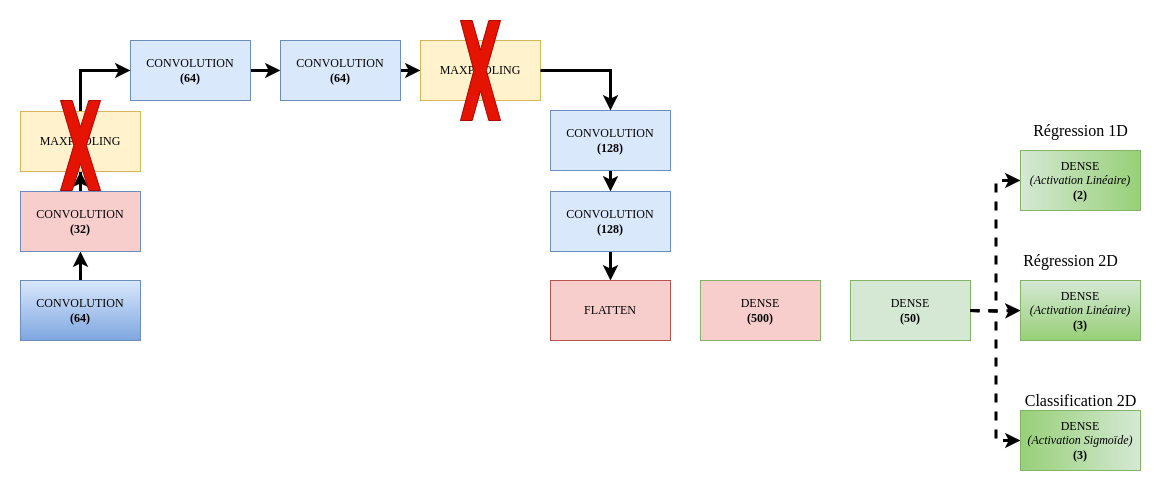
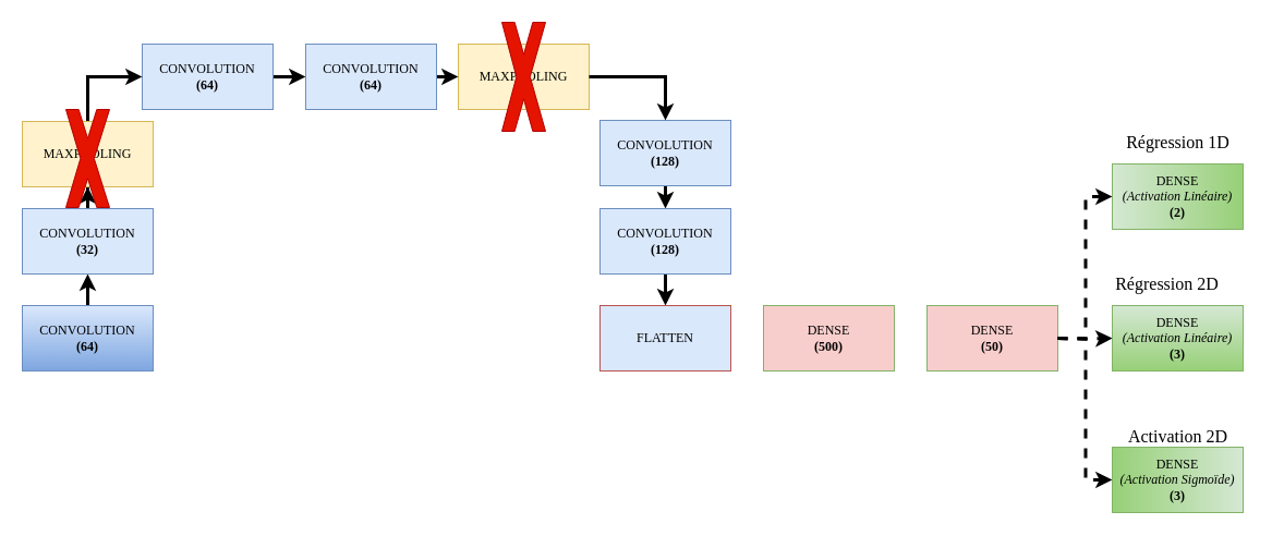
  <mxCell id="0" />
  <mxCell id="1" parent="0" />
  <mxCell id="2" value="&lt;font face=&quot;iwona&quot;&gt;MAXPOOLING&lt;/font&gt;" style="rounded=0;whiteSpace=wrap;html=1;rotation=0;fillColor=#fff2cc;strokeColor=#d6b656;" parent="1" vertex="1"><mxGeometry x="420" y="40" width="120" height="60" as="geometry" /></mxCell>
  <mxCell id="3" style="edgeStyle=orthogonalEdgeStyle;rounded=0;orthogonalLoop=1;jettySize=auto;html=1;exitX=0.5;exitY=0;exitDx=0;exitDy=0;entryX=0.5;entryY=1;entryDx=0;entryDy=0;strokeWidth=3;" parent="1" source="4" target="6" edge="1"><mxGeometry relative="1" as="geometry" /></mxCell>
  <mxCell id="4" value="&lt;font face=&quot;Iwona&quot;&gt;CONVOLUTION&lt;br&gt;&lt;b&gt;(64)&lt;/b&gt;&lt;br&gt;&lt;/font&gt;" style="rounded=0;whiteSpace=wrap;html=1;rotation=0;fillColor=#dae8fc;strokeColor=#6c8ebf;gradientColor=#7ea6e0;" parent="1" vertex="1"><mxGeometry x="20" y="280" width="120" height="60" as="geometry" /></mxCell>
  <mxCell id="5" style="edgeStyle=orthogonalEdgeStyle;rounded=0;orthogonalLoop=1;jettySize=auto;html=1;exitX=0.5;exitY=0;exitDx=0;exitDy=0;strokeWidth=3;" parent="1" source="6" edge="1" target="20"><mxGeometry relative="1" as="geometry"><mxPoint x="80" y="174" as="targetPoint" /></mxGeometry></mxCell>
- <mxCell id="6" value="&lt;span style=&quot;font-family: &amp;#34;iwona&amp;#34;&quot;&gt;CONVOLUTION&lt;/span&gt;&lt;font face=&quot;Iwona&quot;&gt;&lt;br&gt;&lt;b&gt;(32)&lt;/b&gt;&lt;br&gt;&lt;/font&gt;" style="rounded=0;whiteSpace=wrap;html=1;rotation=0;fillColor=#f8cecc;strokeColor=#6c8ebf;" parent="1" vertex="1"><mxGeometry x="20" y="191" width="120" height="60" as="geometry" /></mxCell>
+ <mxCell id="6" value="&lt;span style=&quot;font-family: &amp;#34;iwona&amp;#34;&quot;&gt;CONVOLUTION&lt;/span&gt;&lt;font face=&quot;Iwona&quot;&gt;&lt;br&gt;&lt;b&gt;(32)&lt;/b&gt;&lt;br&gt;&lt;/font&gt;" style="rounded=0;whiteSpace=wrap;html=1;rotation=0;fillColor=#dae8fc;strokeColor=#6c8ebf;" parent="1" vertex="1"><mxGeometry x="20" y="191" width="120" height="60" as="geometry" /></mxCell>
  <mxCell id="7" style="edgeStyle=orthogonalEdgeStyle;rounded=0;orthogonalLoop=1;jettySize=auto;html=1;exitX=1;exitY=0.5;exitDx=0;exitDy=0;entryX=0;entryY=0.5;entryDx=0;entryDy=0;strokeWidth=3;" parent="1" source="8" target="10" edge="1"><mxGeometry relative="1" as="geometry" /></mxCell>
  <mxCell id="8" value="&lt;span style=&quot;font-family: &amp;#34;iwona&amp;#34;&quot;&gt;CONVOLUTION&lt;/span&gt;&lt;font face=&quot;Iwona&quot;&gt;&lt;br&gt;&lt;/font&gt;&lt;b style=&quot;font-family: &amp;#34;iwona&amp;#34;&quot;&gt;(64)&lt;/b&gt;&lt;font face=&quot;Iwona&quot;&gt;&lt;br&gt;&lt;/font&gt;" style="rounded=0;whiteSpace=wrap;html=1;rotation=0;fillColor=#dae8fc;strokeColor=#6c8ebf;" parent="1" vertex="1"><mxGeometry x="130" y="40" width="120" height="60" as="geometry" /></mxCell>
  <mxCell id="9" style="edgeStyle=orthogonalEdgeStyle;rounded=0;orthogonalLoop=1;jettySize=auto;html=1;exitX=1;exitY=0.5;exitDx=0;exitDy=0;strokeWidth=3;entryX=0;entryY=0.5;entryDx=0;entryDy=0;" parent="1" source="10" target="2" edge="1"><mxGeometry relative="1" as="geometry"><mxPoint x="420" y="10" as="targetPoint" /></mxGeometry></mxCell>
  <mxCell id="10" value="&lt;span style=&quot;font-family: &amp;#34;iwona&amp;#34;&quot;&gt;CONVOLUTION&lt;/span&gt;&lt;font face=&quot;Iwona&quot;&gt;&lt;br&gt;&lt;/font&gt;&lt;b style=&quot;font-family: &amp;#34;iwona&amp;#34;&quot;&gt;(64)&lt;/b&gt;&lt;font face=&quot;Iwona&quot;&gt;&lt;br&gt;&lt;/font&gt;" style="rounded=0;whiteSpace=wrap;html=1;rotation=0;fillColor=#dae8fc;strokeColor=#6c8ebf;" parent="1" vertex="1"><mxGeometry x="280" y="40" width="120" height="60" as="geometry" /></mxCell>
  <mxCell id="11" style="edgeStyle=orthogonalEdgeStyle;rounded=0;orthogonalLoop=1;jettySize=auto;html=1;exitX=0.5;exitY=1;exitDx=0;exitDy=0;entryX=0.5;entryY=0;entryDx=0;entryDy=0;strokeWidth=3;" parent="1" source="12" target="14" edge="1"><mxGeometry relative="1" as="geometry" /></mxCell>
  <mxCell id="12" value="&lt;span style=&quot;font-family: &amp;#34;iwona&amp;#34;&quot;&gt;CONVOLUTION&lt;/span&gt;&lt;font face=&quot;Iwona&quot;&gt;&lt;br&gt;&lt;/font&gt;&lt;b style=&quot;font-family: &amp;#34;iwona&amp;#34;&quot;&gt;(128)&lt;/b&gt;&lt;font face=&quot;Iwona&quot;&gt;&lt;br&gt;&lt;/font&gt;" style="rounded=0;whiteSpace=wrap;html=1;rotation=0;fillColor=#dae8fc;strokeColor=#6c8ebf;" parent="1" vertex="1"><mxGeometry x="550" y="110" width="120" height="60" as="geometry" /></mxCell>
  <mxCell id="13" style="edgeStyle=orthogonalEdgeStyle;rounded=0;orthogonalLoop=1;jettySize=auto;html=1;exitX=0.5;exitY=1;exitDx=0;exitDy=0;entryX=0.5;entryY=0;entryDx=0;entryDy=0;strokeWidth=3;" parent="1" source="14" target="17" edge="1"><mxGeometry relative="1" as="geometry" /></mxCell>
  <mxCell id="14" value="&lt;span style=&quot;font-family: &amp;#34;iwona&amp;#34;&quot;&gt;CONVOLUTION&lt;/span&gt;&lt;font face=&quot;Iwona&quot;&gt;&lt;br&gt;&lt;/font&gt;&lt;b style=&quot;font-family: &amp;#34;iwona&amp;#34;&quot;&gt;(128)&lt;/b&gt;&lt;font face=&quot;Iwona&quot;&gt;&lt;br&gt;&lt;/font&gt;" style="rounded=0;whiteSpace=wrap;html=1;rotation=0;fillColor=#dae8fc;strokeColor=#6c8ebf;" parent="1" vertex="1"><mxGeometry x="550" y="191" width="120" height="60" as="geometry" /></mxCell>
  <mxCell id="15" value="&lt;font face=&quot;Iwona&quot;&gt;DENSE&lt;br&gt;&lt;/font&gt;&lt;b style=&quot;font-family: &amp;#34;iwona&amp;#34;&quot;&gt;(500)&lt;/b&gt;&lt;font face=&quot;Iwona&quot;&gt;&lt;br&gt;&lt;/font&gt;" style="rounded=0;whiteSpace=wrap;html=1;rotation=0;fillColor=#f8cecc;strokeColor=#82b366;" parent="1" vertex="1"><mxGeometry x="700" y="280" width="120" height="60" as="geometry" /></mxCell>
- <mxCell id="16" value="&lt;font face=&quot;Iwona&quot;&gt;DENSE&lt;br&gt;&lt;/font&gt;&lt;b style=&quot;font-family: &amp;#34;iwona&amp;#34;&quot;&gt;(50)&lt;/b&gt;&lt;font face=&quot;Iwona&quot;&gt;&lt;br&gt;&lt;/font&gt;" style="rounded=0;whiteSpace=wrap;html=1;rotation=0;fillColor=#d5e8d4;strokeColor=#82b366;" parent="1" vertex="1"><mxGeometry x="850" y="280" width="120" height="60" as="geometry" /></mxCell>
- <mxCell id="17" value="&lt;font face=&quot;Iwona&quot;&gt;FLATTEN&lt;/font&gt;" style="rounded=0;whiteSpace=wrap;html=1;rotation=0;fillColor=#f8cecc;strokeColor=#b85450;" parent="1" vertex="1"><mxGeometry x="550" y="280" width="120" height="60" as="geometry" /></mxCell>
+ <mxCell id="16" value="&lt;font face=&quot;Iwona&quot;&gt;DENSE&lt;br&gt;&lt;/font&gt;&lt;b style=&quot;font-family: &amp;#34;iwona&amp;#34;&quot;&gt;(50)&lt;/b&gt;&lt;font face=&quot;Iwona&quot;&gt;&lt;br&gt;&lt;/font&gt;" style="rounded=0;whiteSpace=wrap;html=1;rotation=0;fillColor=#f8cecc;strokeColor=#82b366;" parent="1" vertex="1"><mxGeometry x="850" y="280" width="120" height="60" as="geometry" /></mxCell>
+ <mxCell id="17" value="&lt;font face=&quot;Iwona&quot;&gt;FLATTEN&lt;/font&gt;" style="rounded=0;whiteSpace=wrap;html=1;rotation=0;fillColor=#dae8fc;strokeColor=#b85450;" parent="1" vertex="1"><mxGeometry x="550" y="280" width="120" height="60" as="geometry" /></mxCell>
  <mxCell id="18" style="edgeStyle=orthogonalEdgeStyle;rounded=0;orthogonalLoop=1;jettySize=auto;html=1;exitX=1;exitY=0.5;exitDx=0;exitDy=0;entryX=0.5;entryY=0;entryDx=0;entryDy=0;strokeWidth=3;" parent="1" source="2" target="12" edge="1"><mxGeometry relative="1" as="geometry" /></mxCell>
  <mxCell id="19" style="edgeStyle=orthogonalEdgeStyle;rounded=0;orthogonalLoop=1;jettySize=auto;html=1;exitX=0.5;exitY=0;exitDx=0;exitDy=0;entryX=0;entryY=0.5;entryDx=0;entryDy=0;strokeWidth=3;" parent="1" source="20" target="8" edge="1"><mxGeometry relative="1" as="geometry" /></mxCell>
  <mxCell id="20" value="&lt;font face=&quot;iwona&quot;&gt;MAXPOOLING&lt;/font&gt;" style="rounded=0;whiteSpace=wrap;html=1;rotation=0;fillColor=#fff2cc;strokeColor=#d6b656;" parent="1" vertex="1"><mxGeometry x="20" y="111" width="120" height="60" as="geometry" /></mxCell>
  <mxCell id="21" value="" style="verticalLabelPosition=bottom;verticalAlign=top;html=1;shape=mxgraph.basic.x;fillColor=#e51400;strokeColor=#B20000;fontColor=#ffffff;" parent="1" vertex="1"><mxGeometry x="460" y="20" width="40" height="100" as="geometry" /></mxCell>
  <mxCell id="22" value="" style="verticalLabelPosition=bottom;verticalAlign=top;html=1;shape=mxgraph.basic.x;fillColor=#e51400;strokeColor=#B20000;fontColor=#ffffff;" parent="1" vertex="1"><mxGeometry x="60" y="100" width="40" height="90" as="geometry" /></mxCell>
  <mxCell id="23" style="edgeStyle=orthogonalEdgeStyle;rounded=0;orthogonalLoop=1;jettySize=auto;html=1;exitX=1;exitY=0.5;exitDx=0;exitDy=0;entryX=0;entryY=0.5;entryDx=0;entryDy=0;strokeWidth=3;dashed=1;" edge="1" parent="1" target="26"><mxGeometry relative="1" as="geometry"><mxPoint x="970" y="310" as="sourcePoint" /></mxGeometry></mxCell>
  <mxCell id="24" style="edgeStyle=orthogonalEdgeStyle;rounded=0;orthogonalLoop=1;jettySize=auto;html=1;exitX=1;exitY=0.5;exitDx=0;exitDy=0;entryX=0;entryY=0.5;entryDx=0;entryDy=0;dashed=1;strokeWidth=3;" edge="1" parent="1" target="27"><mxGeometry relative="1" as="geometry"><mxPoint x="970" y="310" as="sourcePoint" /></mxGeometry></mxCell>
  <mxCell id="25" style="edgeStyle=orthogonalEdgeStyle;rounded=0;orthogonalLoop=1;jettySize=auto;html=1;exitX=1;exitY=0.5;exitDx=0;exitDy=0;entryX=0;entryY=0.5;entryDx=0;entryDy=0;dashed=1;strokeWidth=3;" edge="1" parent="1" target="28"><mxGeometry relative="1" as="geometry"><mxPoint x="970" y="310" as="sourcePoint" /></mxGeometry></mxCell>
  <mxCell id="26" value="&lt;font face=&quot;Iwona&quot;&gt;DENSE&lt;br&gt;&lt;i&gt;(Activation Linéaire)&lt;br&gt;&lt;/i&gt;&lt;/font&gt;&lt;b style=&quot;font-family: &amp;#34;iwona&amp;#34;&quot;&gt;(2)&lt;/b&gt;&lt;font face=&quot;Iwona&quot;&gt;&lt;i&gt;&lt;br&gt;&lt;/i&gt;&lt;/font&gt;" style="rounded=0;whiteSpace=wrap;html=1;rotation=0;fillColor=#d5e8d4;strokeColor=#82b366;gradientColor=#97d077;gradientDirection=east;" vertex="1" parent="1"><mxGeometry x="1020" y="150" width="120" height="60" as="geometry" /></mxCell>
  <mxCell id="27" value="&lt;font face=&quot;Iwona&quot;&gt;DENSE&lt;br&gt;&lt;/font&gt;&lt;i style=&quot;font-family: &amp;#34;iwona&amp;#34;&quot;&gt;(&lt;/i&gt;&lt;i style=&quot;font-family: &amp;#34;iwona&amp;#34;&quot;&gt;Activation Linéaire&lt;/i&gt;&lt;i style=&quot;font-family: &amp;#34;iwona&amp;#34;&quot;&gt;)&lt;/i&gt;&lt;font face=&quot;Iwona&quot;&gt;&lt;i&gt;&lt;br&gt;&lt;/i&gt;&lt;/font&gt;&lt;b style=&quot;font-family: &amp;#34;iwona&amp;#34;&quot;&gt;(3)&lt;/b&gt;&lt;font face=&quot;Iwona&quot;&gt;&lt;i&gt;&lt;br&gt;&lt;/i&gt;&lt;/font&gt;" style="rounded=0;whiteSpace=wrap;html=1;rotation=0;fillColor=#d5e8d4;strokeColor=#82b366;gradientColor=#97d077;" vertex="1" parent="1"><mxGeometry x="1020" y="280" width="120" height="60" as="geometry" /></mxCell>
  <mxCell id="28" value="&lt;font face=&quot;Iwona&quot;&gt;DENSE&lt;br&gt;&lt;/font&gt;&lt;i style=&quot;font-family: &amp;#34;iwona&amp;#34;&quot;&gt;(Activation Sigmoïde)&lt;/i&gt;&lt;font face=&quot;Iwona&quot;&gt;&lt;i&gt;&lt;br&gt;&lt;/i&gt;&lt;/font&gt;&lt;b style=&quot;font-family: &amp;#34;iwona&amp;#34;&quot;&gt;(3)&lt;/b&gt;&lt;font face=&quot;Iwona&quot;&gt;&lt;i&gt;&lt;br&gt;&lt;/i&gt;&lt;/font&gt;" style="rounded=0;whiteSpace=wrap;html=1;rotation=0;fillColor=#d5e8d4;strokeColor=#82b366;gradientColor=#97d077;gradientDirection=west;" vertex="1" parent="1"><mxGeometry x="1020" y="410" width="120" height="60" as="geometry" /></mxCell>
  <mxCell id="29" value="&lt;font face=&quot;Iwona&quot; style=&quot;font-size: 16px&quot;&gt;Régression 1D&lt;/font&gt;" style="text;html=1;align=center;verticalAlign=middle;resizable=0;points=[];autosize=1;" vertex="1" parent="1"><mxGeometry x="1020" y="120" width="120" height="20" as="geometry" /></mxCell>
  <mxCell id="30" value="&lt;font face=&quot;Iwona&quot; style=&quot;font-size: 16px&quot;&gt;Régression 2D&lt;/font&gt;" style="text;html=1;align=center;verticalAlign=middle;resizable=0;points=[];autosize=1;" vertex="1" parent="1"><mxGeometry x="1010" y="250" width="120" height="20" as="geometry" /></mxCell>
- <mxCell id="31" value="&lt;font face=&quot;Iwona&quot; style=&quot;font-size: 16px&quot;&gt;Classification 2D&lt;/font&gt;" style="text;html=1;align=center;verticalAlign=middle;resizable=0;points=[];autosize=1;" vertex="1" parent="1"><mxGeometry x="1015" y="390" width="130" height="20" as="geometry" /></mxCell>
+ <mxCell id="31" value="&lt;font face=&quot;Iwona&quot; style=&quot;font-size: 16px&quot;&gt;Activation 2D&lt;/font&gt;" style="text;html=1;align=center;verticalAlign=middle;resizable=0;points=[];autosize=1;" vertex="1" parent="1"><mxGeometry x="1015" y="390" width="130" height="20" as="geometry" /></mxCell>
